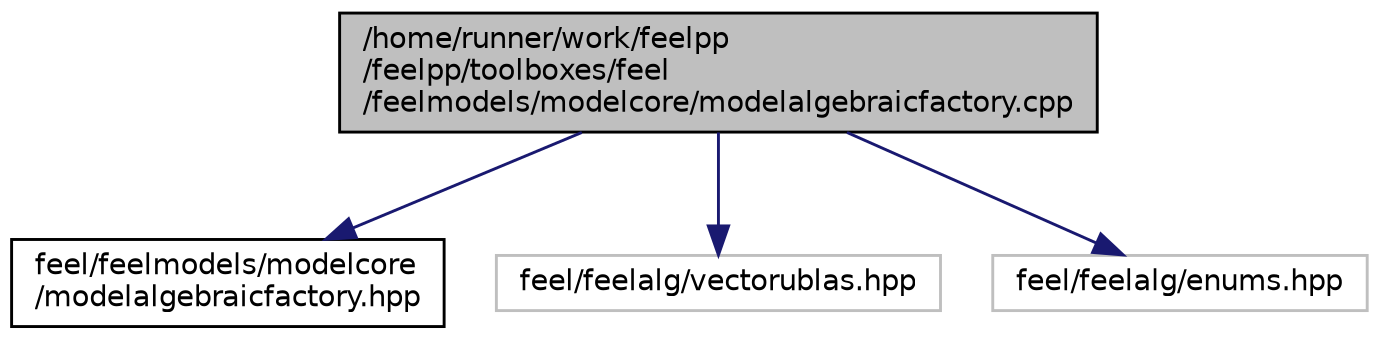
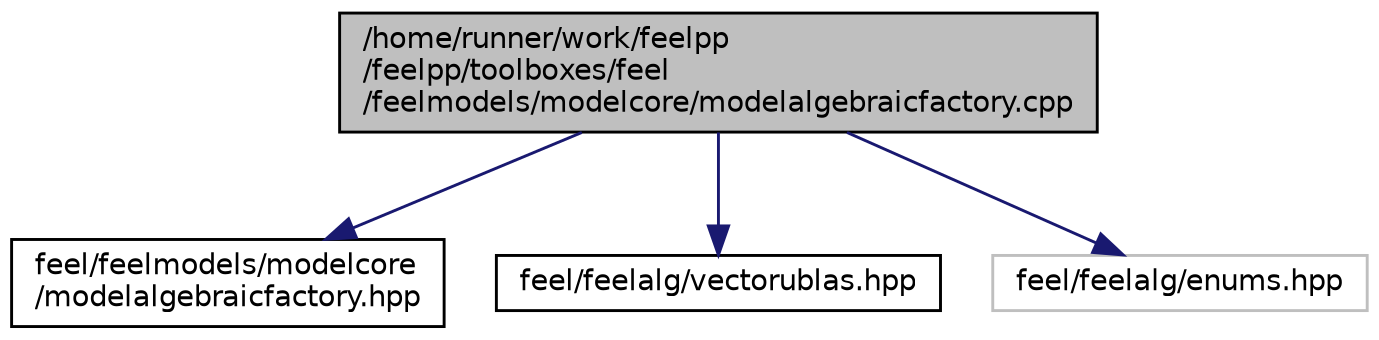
  digraph {
    node [color=black fillcolor=white fontname=Helvetica fontsize=10 shape=record style=filled]
    edge [color=midnightblue fontname=Helvetica fontsize=10 labelfontname=Helvetica labelfontsize=10 style=solid]
    n1 [fillcolor=grey75 fontcolor=black height=0.2 label="/home/runner/work/feelpp\l/feelpp/toolboxes/feel\l/feelmodels/modelcore/modelalgebraicfactory.cpp" width=0.4]
    n2 [height=0.2 label="feel/feelmodels/modelcore\l/modelalgebraicfactory.hpp" width=0.4]
-   n3 [color=grey75 height=0.2 label="feel/feelalg/vectorublas.hpp" width=0.4]
+   n3 [height=0.2 label="feel/feelalg/vectorublas.hpp" width=0.4]
    n4 [color=grey75 height=0.2 label="feel/feelalg/enums.hpp" width=0.4]
    n1 -> n2
    n1 -> n3
    n1 -> n4
  }
